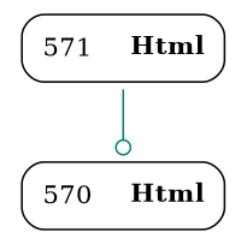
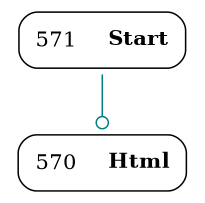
  digraph {
    node [shape=none]
    n1 [label=<<TABLE border='1' cellspacing='0' cellpadding='10' style='rounded' ><TR><TD border='0'>570</TD><TD border='0'><B>Html</B></TD></TR></TABLE>>]
-   n2 [label=<<TABLE border='1' cellspacing='0' cellpadding='10' style='rounded' ><TR><TD border='0'>571</TD><TD border='0'><B>Html</B></TD></TR></TABLE>>]
+   n2 [label=<<TABLE border='1' cellspacing='0' cellpadding='10' style='rounded' ><TR><TD border='0'>571</TD><TD border='0'><B>Start</B></TD></TR></TABLE>>]
    n2 -> n1 [weight=2 color=teal arrowhead=odot]
  }
